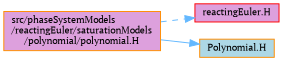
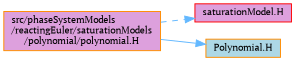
  digraph {
    rankdir=LR
    fontname="PT Serif"
    node [color=darkorange fillcolor=plum fontname="PT Serif" fontsize=10 shape=box style=filled]
    edge [color=steelblue1 fontname="PT Serif" fontsize=10 labelfontname=Helvetica labelfontsize=10]
    n1 [fontcolor=black height=0.2 label="src/phaseSystemModels\l/reactingEuler/saturationModels\l/polynomial/polynomial.H" width=0.4]
-   n2 [color=red height=0.2 label="reactingEuler.H" width=0.4]
+   n2 [color=red height=0.2 label="saturationModel.H" width=0.4]
    n3 [fillcolor=lightblue height=0.2 label="Polynomial.H" width=0.4]
    n1 -> n2 [style=dashed]
    n1 -> n3 [style=solid]
  }
